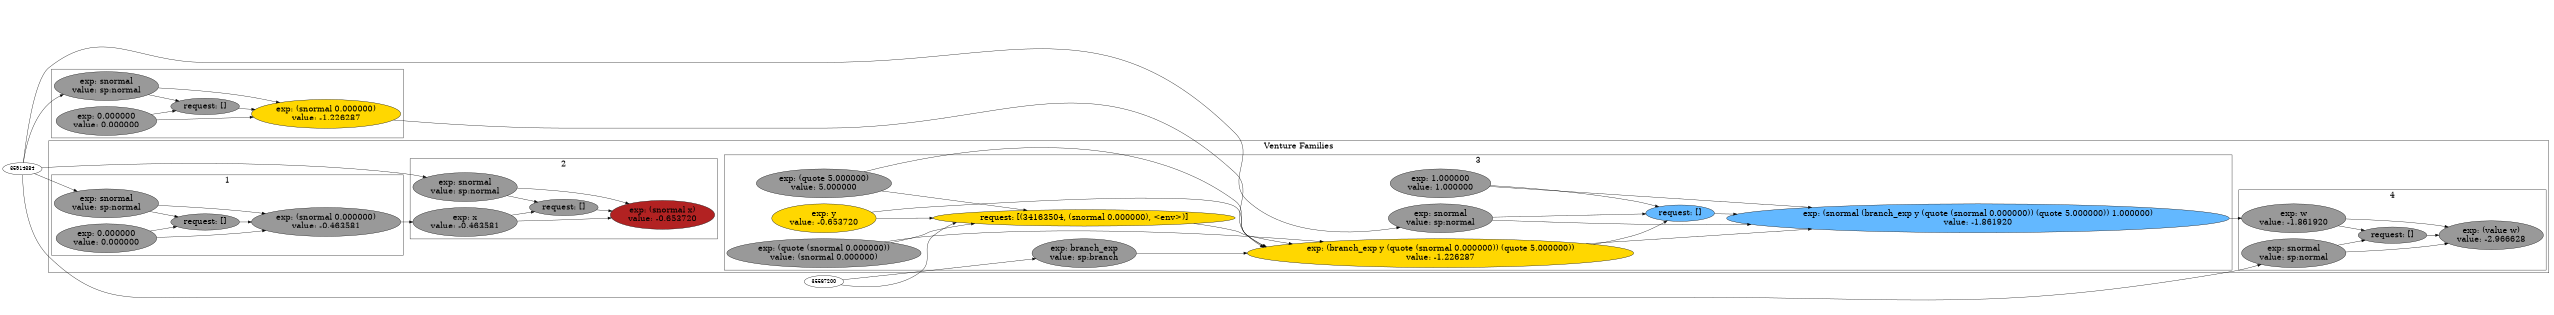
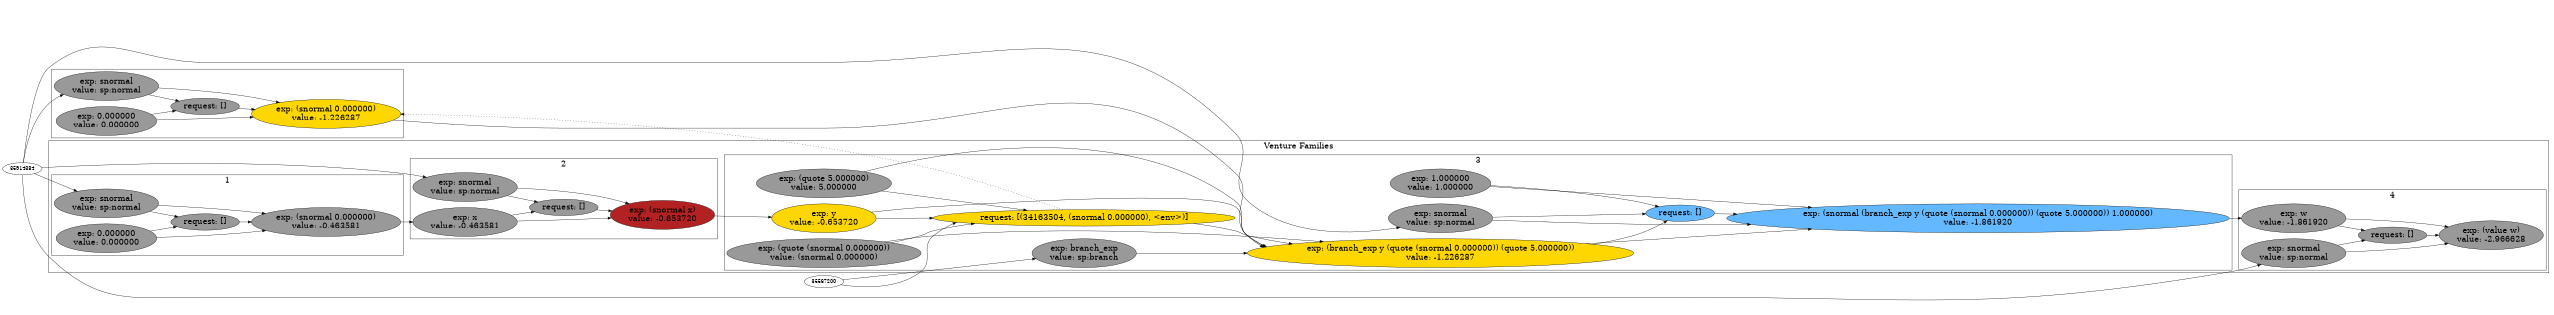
  digraph {
    fontsize=24
    rankdir=LR
    node [fillcolor=grey60 fontsize=24 shape=ellipse style=filled]
    edge [arrowhead=normal color=black constraint=true style=solid]
    n1 [label="exp: (snormal 0.000000)\nvalue: -0.463581"]
    n2 [label="request: []"]
    n3 [label="exp: snormal\nvalue: sp:normal"]
    n4 [label="exp: 0.000000\nvalue: 0.000000"]
    n5 [fillcolor=firebrick label="exp: (snormal x)\nvalue: -0.653720"]
    n6 [label="request: []"]
    n7 [label="exp: snormal\nvalue: sp:normal"]
    n8 [label="exp: x\nvalue: -0.463581"]
    n9 [fillcolor=steelblue1 label="exp: (snormal (branch_exp y (quote (snormal 0.000000)) (quote 5.000000)) 1.000000)\nvalue: -1.861920"]
    n10 [fillcolor=steelblue1 label="request: []"]
    n11 [label="exp: snormal\nvalue: sp:normal"]
    n12 [fillcolor=gold label="exp: (branch_exp y (quote (snormal 0.000000)) (quote 5.000000))\nvalue: -1.226287"]
    n13 [fillcolor=gold label="request: [(34163504, (snormal 0.000000), <env>)]"]
    n14 [label="exp: branch_exp\nvalue: sp:branch"]
    n15 [fillcolor=gold label="exp: y\nvalue: -0.653720"]
    n16 [label="exp: (quote (snormal 0.000000))\nvalue: (snormal 0.000000)"]
    n17 [label="exp: (quote 5.000000)\nvalue: 5.000000"]
    n18 [label="exp: 1.000000\nvalue: 1.000000"]
    n19 [label="exp: (value w)\nvalue: -2.966628"]
    n20 [label="request: []"]
    n21 [label="exp: snormal\nvalue: sp:normal"]
    n22 [label="exp: w\nvalue: -1.861920"]
    n23 [fillcolor=gold label="exp: (snormal 0.000000)\nvalue: -1.226287"]
    n24 [label="request: []"]
    n25 [label="exp: snormal\nvalue: sp:normal"]
    n26 [label="exp: 0.000000\nvalue: 0.000000"]
    35914384 [fillcolor="" fontsize="" shape="" style=""]
    35567200 [fillcolor="" fontsize="" shape="" style=""]
    subgraph cluster_1 {
      label="Venture Families"
      subgraph cluster_2 {
        label=1
        n1
        n2
        n3
        n4
      }
      subgraph cluster_3 {
        label=2
        n5
        n6
        n7
        n8
      }
      subgraph cluster_4 {
        label=3
        n9
        n10
        n11
        n12
        n13
        n14
        n15
        n16
        n17
        n18
      }
      subgraph cluster_5 {
        label=4
        n19
        n20
        n21
        n22
      }
    }
    subgraph cluster_6 {
      n23
      n24
      n25
      n26
    }
    n1 -> n8
    n2 -> n1
    n3 -> n1
    n3 -> n2
    n4 -> n1
    n4 -> n2
+   n5 -> n15
    n6 -> n5
    n7 -> n5
    n7 -> n6
    n8 -> n5
    n8 -> n6
    n9 -> n22
    n10 -> n9
    n11 -> n9
    n11 -> n10
    n12 -> n9
    n12 -> n10
    n13 -> n12
+   n13 -> n23 [constraint=false style=dotted]
    n14 -> n12
    n15 -> n12
    n15 -> n13
    n16 -> n12
    n16 -> n13
    n17 -> n12
    n17 -> n13
    n18 -> n9
    n18 -> n10
    n20 -> n19
    n21 -> n19
    n21 -> n20
    n22 -> n19
    n22 -> n20
    n23 -> n12
    n24 -> n23
    n25 -> n23
    n25 -> n24
    n26 -> n23
    n26 -> n24
    35914384 -> n3
    35914384 -> n7
    35914384 -> n11
    35914384 -> n21
    35914384 -> n25
    35567200 -> n13
    35567200 -> n14
  }
